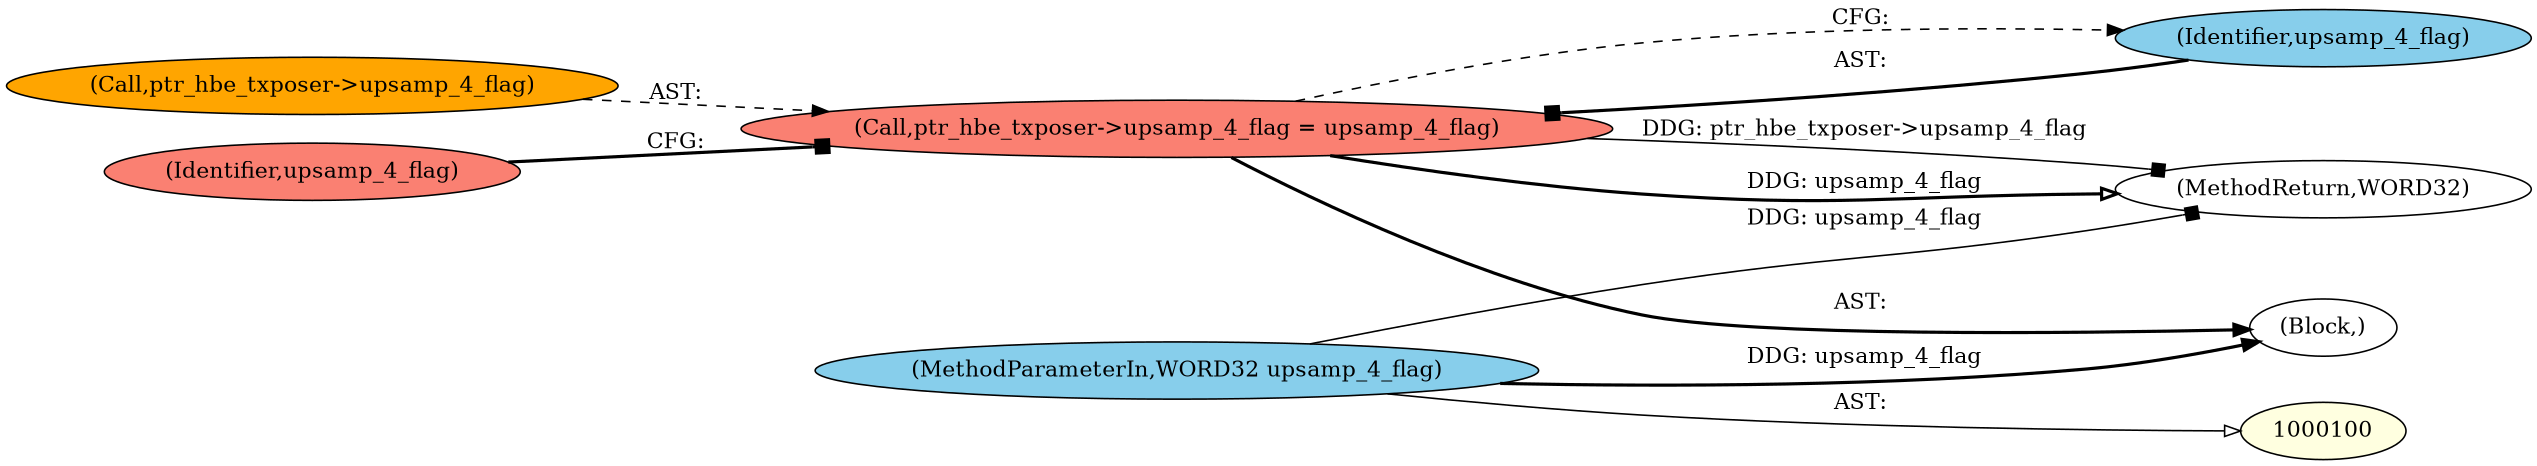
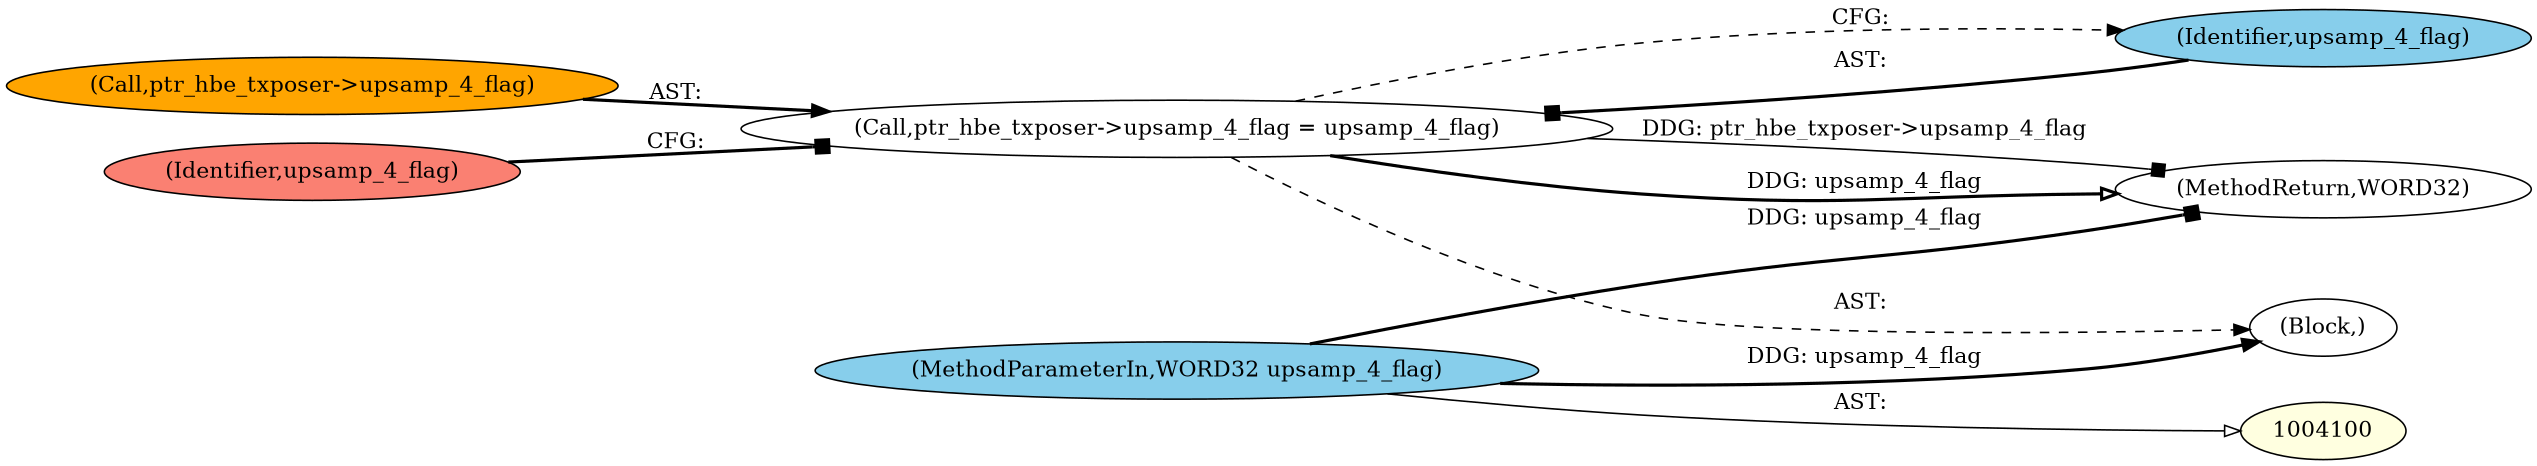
  digraph {
    rankdir=LR
    node [fillcolor=salmon style=filled]
    edge [arrowhead=normal style=bold]
-   n1 [label="(Call,ptr_hbe_txposer->upsamp_4_flag = upsamp_4_flag)"]
+   n1 [fillcolor=white label="(Call,ptr_hbe_txposer->upsamp_4_flag = upsamp_4_flag)"]
    n2 [fillcolor=skyblue label="(Identifier,upsamp_4_flag)"]
    n3 [fillcolor=white label="(MethodReturn,WORD32)"]
    n4 [fillcolor=white label="(Block,)"]
    n5 [fillcolor=skyblue label="(MethodParameterIn,WORD32 upsamp_4_flag)"]
-   1000100 [fillcolor=lightyellow]
+   1000100 [fillcolor=lightyellow label=1004100]
    n7 [fillcolor=orange label="(Call,ptr_hbe_txposer->upsamp_4_flag)"]
    n8 [label="(Identifier,upsamp_4_flag)"]
    n1 -> n2 [label="CFG: " style=dashed]
    n1 -> n3 [arrowhead=box label="DDG: ptr_hbe_txposer->upsamp_4_flag" style=solid]
    n1 -> n3 [arrowhead=onormal label="DDG: upsamp_4_flag"]
-   n1 -> n4 [label="AST: "]
+   n1 -> n4 [label="AST: " style=dashed]
    n2 -> n1 [arrowhead=box label="AST: "]
-   n5 -> n3 [arrowhead=box label="DDG: upsamp_4_flag" style=solid]
+   n5 -> n3 [arrowhead=box label="DDG: upsamp_4_flag"]
    n5 -> n4 [label="DDG: upsamp_4_flag"]
    n5 -> 1000100 [arrowhead=onormal label="AST: " style=solid]
-   n7 -> n1 [label="AST: " style=dashed]
+   n7 -> n1 [label="AST: "]
    n8 -> n1 [arrowhead=box label="CFG: "]
  }
